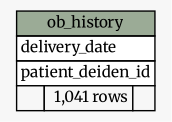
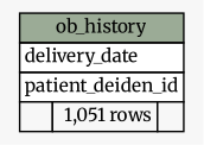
  digraph {
    bgcolor="#f7f7f7"
    fontname=Merriweather
    fontsize=11
    nodesep=0.18
    rankdir=RL
    ranksep=0.46
-   n1 [fontname=Merriweather fontsize=11 label=<     <TABLE BORDER="0" CELLBORDER="1" CELLSPACING="0" BGCOLOR="#ffffff">       <TR><TD COLSPAN="3" BGCOLOR="#9bab96" ALIGN="CENTER">ob_history</TD></TR>       <TR><TD PORT="delivery_date" COLSPAN="3" ALIGN="LEFT">delivery_date</TD></TR>       <TR><TD PORT="patient_deiden_id" COLSPAN="3" ALIGN="LEFT">patient_deiden_id</TD></TR>       <TR><TD ALIGN="LEFT" BGCOLOR="#f7f7f7">  </TD><TD ALIGN="RIGHT" BGCOLOR="#f7f7f7">1,041 rows</TD><TD ALIGN="RIGHT" BGCOLOR="#f7f7f7">  </TD></TR>     </TABLE>> shape=plaintext]
+   n1 [fontname=Merriweather fontsize=11 label=<     <TABLE BORDER="0" CELLBORDER="1" CELLSPACING="0" BGCOLOR="#ffffff">       <TR><TD COLSPAN="3" BGCOLOR="#9bab96" ALIGN="CENTER">ob_history</TD></TR>       <TR><TD PORT="delivery_date" COLSPAN="3" ALIGN="LEFT">delivery_date</TD></TR>       <TR><TD PORT="patient_deiden_id" COLSPAN="3" ALIGN="LEFT">patient_deiden_id</TD></TR>       <TR><TD ALIGN="LEFT" BGCOLOR="#f7f7f7">  </TD><TD ALIGN="RIGHT" BGCOLOR="#f7f7f7">1,051 rows</TD><TD ALIGN="RIGHT" BGCOLOR="#f7f7f7">  </TD></TR>     </TABLE>> shape=plaintext]
  }
